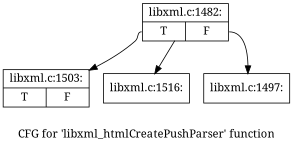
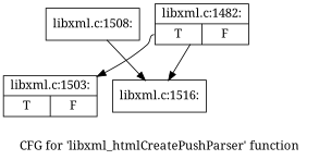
  digraph {
    fontname="Noto Serif"
    label="CFG for 'libxml_htmlCreatePushParser' function"
    node [fontname="Noto Serif" shape=record]
    edge [fontname="Noto Serif"]
    n1 [label="{libxml.c:1482:|{<s0>T|<s1>F}}"]
    n2 [label="{libxml.c:1503:|{<s0>T|<s1>F}}"]
-   n3 [label="{libxml.c:1497:}"]
    n4 [label="{libxml.c:1516:}"]
+   n5 [label="{libxml.c:1508:}"]
    n1 -> n2 [tailport=s0]
-   n1 -> n3 [tailport=s1]
    n1 -> n4
+   n5 -> n4
  }
